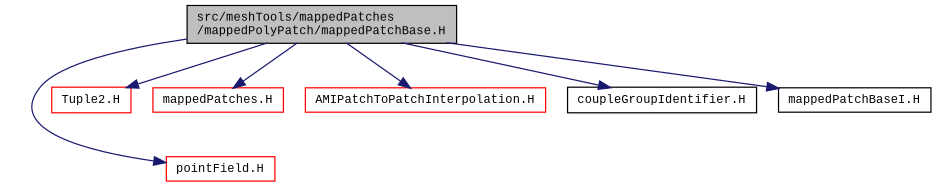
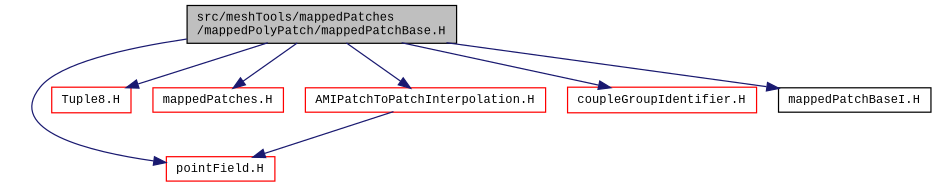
  digraph {
    fontname="Liberation Mono"
    node [color=red fontname="Liberation Mono" fontsize=10 shape=record]
    edge [color=midnightblue fontname="Liberation Mono" fontsize=10 labelfontname=FreeSans labelfontsize=10 style=solid]
    n1 [color=black fillcolor=grey75 fontcolor=black height=0.2 label="src/meshTools/mappedPatches\l/mappedPolyPatch/mappedPatchBase.H" style=filled width=0.4]
    n2 [height=0.2 label="pointField.H" width=0.4]
-   n3 [height=0.2 label="Tuple2.H" width=0.4]
+   n3 [height=0.2 label="Tuple8.H" width=0.4]
    n4 [height=0.2 label="mappedPatches.H" width=0.4]
    n5 [height=0.2 label="AMIPatchToPatchInterpolation.H" width=0.4]
-   n6 [color=black height=0.2 label="coupleGroupIdentifier.H" width=0.4]
+   n6 [height=0.2 label="coupleGroupIdentifier.H" width=0.4]
    n7 [color=black height=0.2 label="mappedPatchBaseI.H" width=0.4]
    n1 -> n2
    n1 -> n3
    n1 -> n4
    n1 -> n5
    n1 -> n6
    n1 -> n7
+   n5 -> n2
  }
